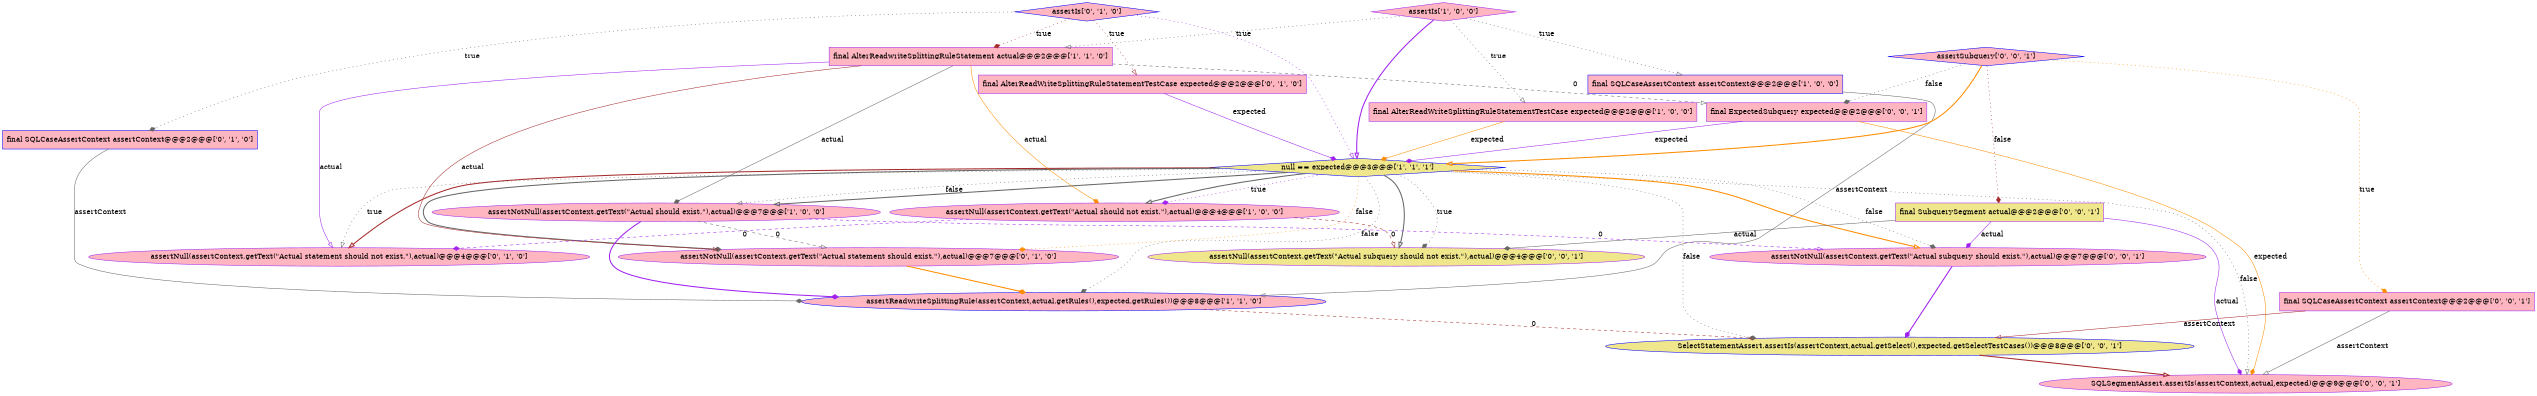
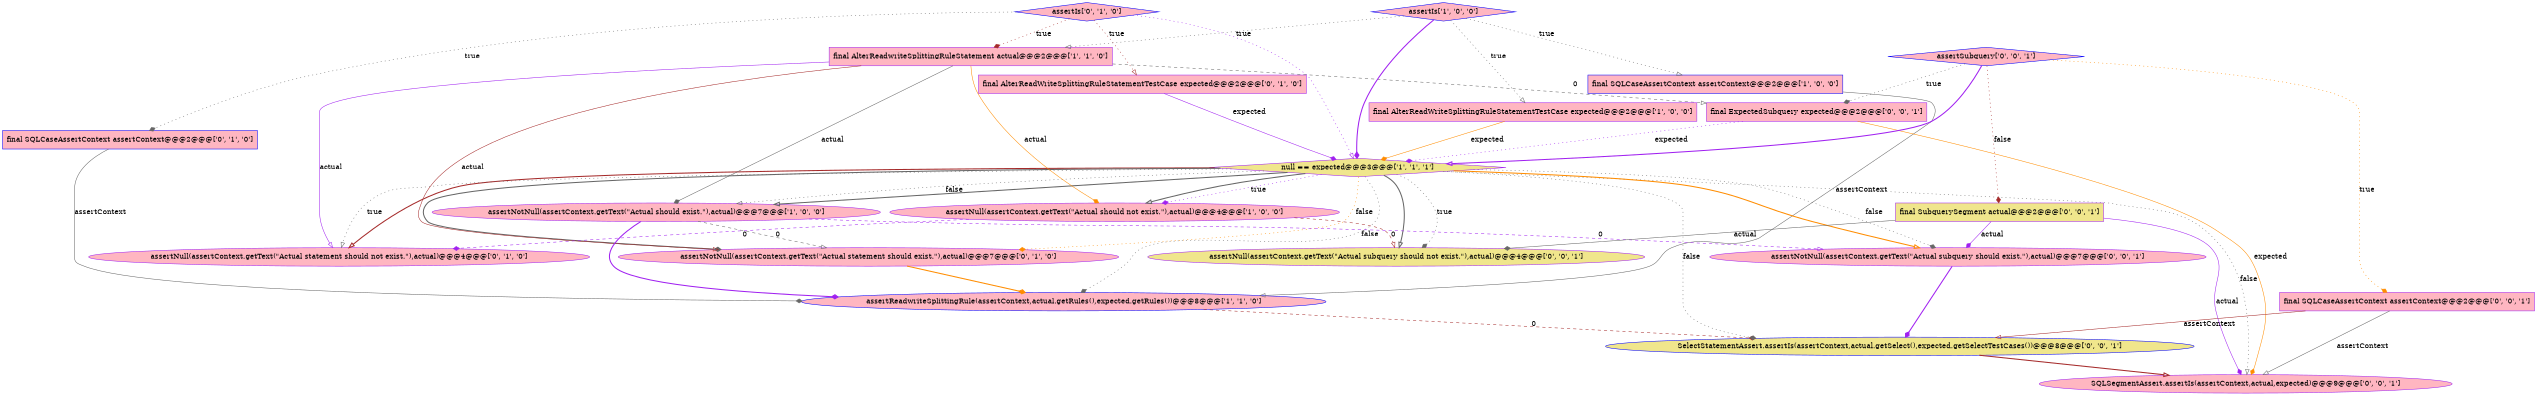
  digraph {
    node [color=purple fillcolor=lightpink shape=ellipse style=filled]
    edge [arrowhead=diamond color=gray40 style=dotted]
    n1 [color=blue label="final SQLCaseAssertContext assertContext@@@2@@@['1', '0', '0']" shape=box]
    n2 [color=blue label="assertReadwriteSplittingRule(assertContext,actual.getRules(),expected.getRules())@@@8@@@['1', '1', '0']"]
    n3 [color=blue fillcolor=khaki label="SelectStatementAssert.assertIs(assertContext,actual.getSelect(),expected.getSelectTestCases())@@@8@@@['0', '0', '1']"]
    n4 [color=blue label="assertIs['0', '1', '0']" shape=diamond]
-   n5 [color=blue fillcolor=khaki label="null == expected@@@3@@@['1', '1', '1']" shape=diamond]
+   n5 [fillcolor=khaki label="null == expected@@@3@@@['1', '1', '1']" shape=diamond]
    n6 [label="final AlterReadwriteSplittingRuleStatement actual@@@2@@@['1', '1', '0']" shape=box]
    n7 [color=blue label="final SQLCaseAssertContext assertContext@@@2@@@['0', '1', '0']" shape=box]
    n8 [label="final AlterReadWriteSplittingRuleStatementTestCase expected@@@2@@@['0', '1', '0']" shape=box]
    n9 [label="SQLSegmentAssert.assertIs(assertContext,actual,expected)@@@9@@@['0', '0', '1']"]
    n10 [label="assertNull(assertContext.getText(\"Actual statement should not exist.\"),actual)@@@4@@@['0', '1', '0']"]
    n11 [label="assertNull(assertContext.getText(\"Actual should not exist.\"),actual)@@@4@@@['1', '0', '0']"]
    n12 [label="assertNotNull(assertContext.getText(\"Actual statement should exist.\"),actual)@@@7@@@['0', '1', '0']"]
    n13 [label="assertNotNull(assertContext.getText(\"Actual subquery should exist.\"),actual)@@@7@@@['0', '0', '1']"]
    n14 [fillcolor=khaki label="assertNull(assertContext.getText(\"Actual subquery should not exist.\"),actual)@@@4@@@['0', '0', '1']"]
    n15 [label="assertNotNull(assertContext.getText(\"Actual should exist.\"),actual)@@@7@@@['1', '0', '0']"]
    n16 [label="final ExpectedSubquery expected@@@2@@@['0', '0', '1']" shape=box]
    n17 [color=blue label="assertSubquery['0', '0', '1']" shape=diamond]
    n18 [label="final SQLCaseAssertContext assertContext@@@2@@@['0', '0', '1']" shape=box]
    n19 [fillcolor=khaki label="final SubquerySegment actual@@@2@@@['0', '0', '1']" shape=box]
-   n20 [label="assertIs['1', '0', '0']" shape=diamond]
+   n20 [color=blue label="assertIs['1', '0', '0']" shape=diamond]
    n21 [label="final AlterReadWriteSplittingRuleStatementTestCase expected@@@2@@@['1', '0', '0']" shape=box]
    n1 -> n2 [arrowhead=onormal label=assertContext style=solid]
    n2 -> n3 [color=brown label=0 style=dashed]
    n3 -> n9 [arrowhead=onormal color=brown style=bold]
    n4 -> n5 [arrowhead=onormal color=purple]
    n4 -> n6 [color=brown label=true]
    n4 -> n7 [label=true]
    n4 -> n8 [arrowhead=onormal color=brown label=true]
    n5 -> n2 [label=false]
    n5 -> n3 [label=false]
    n5 -> n9 [arrowhead=onormal label=false]
    n5 -> n10 [arrowhead=onormal color=brown style=bold]
    n5 -> n10 [arrowhead=onormal label=true]
    n5 -> n11 [color=purple label=true]
    n5 -> n11 [arrowhead=onormal style=bold]
    n5 -> n12 [color=darkorange label=false]
    n5 -> n12 [style=bold]
    n5 -> n13 [label=false]
    n5 -> n13 [arrowhead=onormal color=darkorange style=bold]
    n5 -> n14 [label=true]
    n5 -> n14 [arrowhead=onormal style=bold]
    n5 -> n15 [arrowhead=onormal style=bold]
    n5 -> n15 [arrowhead=onormal label=false]
    n6 -> n10 [arrowhead=onormal color=purple label=actual style=solid]
    n6 -> n11 [color=darkorange label=actual style=solid]
    n6 -> n12 [arrowhead=onormal color=brown label=actual style=solid]
    n6 -> n15 [label=actual style=solid]
    n6 -> n16 [arrowhead=onormal label=0 style=dashed]
    n7 -> n2 [label=assertContext style=solid]
    n8 -> n5 [color=purple label=expected style=solid]
    n11 -> n10 [color=purple label=0 style=dashed]
    n11 -> n14 [arrowhead=onormal color=brown label=0 style=dashed]
    n12 -> n2 [color=darkorange style=bold]
    n13 -> n3 [color=purple style=bold]
    n15 -> n2 [color=purple style=bold]
    n15 -> n12 [arrowhead=onormal label=0 style=dashed]
    n15 -> n13 [arrowhead=onormal color=purple label=0 style=dashed]
-   n16 -> n5 [color=purple label=expected style=solid]
+   n16 -> n5 [color=purple label=expected]
    n16 -> n9 [color=darkorange label=expected style=solid]
-   n17 -> n5 [arrowhead=onormal color=darkorange style=bold]
-   n17 -> n16 [label=false]
+   n17 -> n5 [arrowhead=onormal color=purple style=bold]
+   n17 -> n16 [label=true]
    n17 -> n18 [color=darkorange label=true]
    n17 -> n19 [color=brown label=false]
    n18 -> n3 [arrowhead=onormal color=brown label=assertContext style=solid]
    n18 -> n9 [arrowhead=onormal label=assertContext style=solid]
    n19 -> n9 [color=purple label=actual style=solid]
    n19 -> n13 [color=purple label=actual style=solid]
    n19 -> n14 [label=actual style=solid]
    n20 -> n1 [arrowhead=onormal label=true]
-   n20 -> n5 [arrowhead=onormal color=purple style=bold]
+   n20 -> n5 [color=purple style=bold]
    n20 -> n6 [arrowhead=onormal label=true]
    n20 -> n21 [arrowhead=onormal label=true]
    n21 -> n5 [color=darkorange label=expected style=solid]
  }
